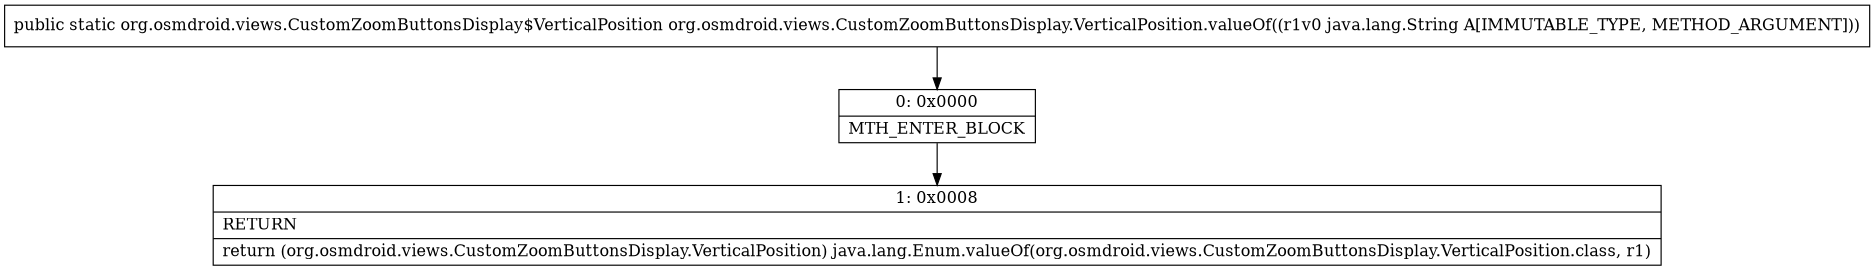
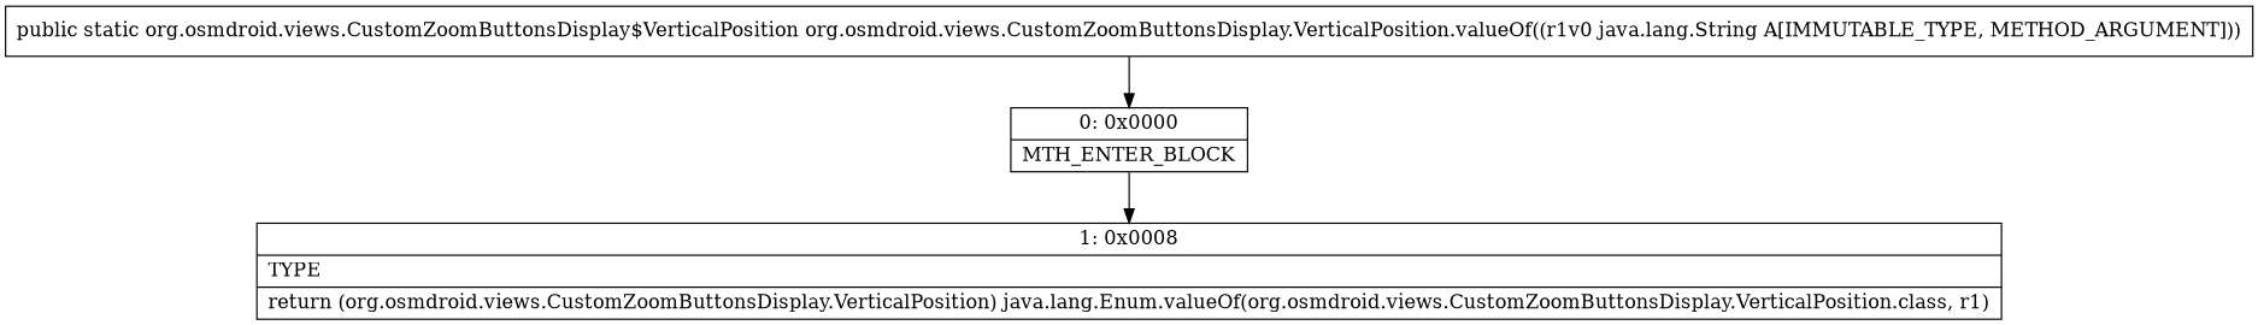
  digraph {
    node [shape=record]
    n1 [label="{0\:\ 0x0000|MTH_ENTER_BLOCK\l}"]
-   n2 [label="{1\:\ 0x0008|RETURN\l|return (org.osmdroid.views.CustomZoomButtonsDisplay.VerticalPosition) java.lang.Enum.valueOf(org.osmdroid.views.CustomZoomButtonsDisplay.VerticalPosition.class, r1)\l}"]
+   n2 [label="{1\:\ 0x0008|TYPE\l|return (org.osmdroid.views.CustomZoomButtonsDisplay.VerticalPosition) java.lang.Enum.valueOf(org.osmdroid.views.CustomZoomButtonsDisplay.VerticalPosition.class, r1)\l}"]
    n3 [label="{public static org.osmdroid.views.CustomZoomButtonsDisplay$VerticalPosition org.osmdroid.views.CustomZoomButtonsDisplay.VerticalPosition.valueOf((r1v0 java.lang.String A[IMMUTABLE_TYPE, METHOD_ARGUMENT])) }"]
    n1 -> n2
    n3 -> n1
  }
